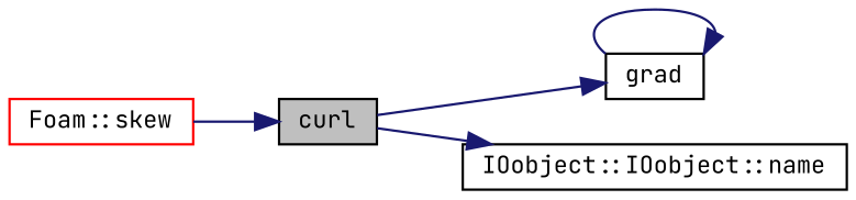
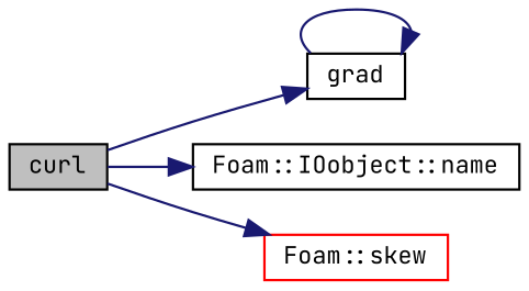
  digraph {
    fontname="JetBrains Mono"
    rankdir=LR
    node [color=black fontname="JetBrains Mono" fontsize=10 shape=record]
    edge [color=midnightblue fontname="JetBrains Mono" fontsize=10 labelfontname=FreeSans labelfontsize=10 style=solid]
    n1 [fillcolor=grey75 fontcolor=black height=0.2 label=curl style=filled width=0.4]
    n2 [height=0.2 label=grad width=0.4]
-   n3 [height=0.2 label="IOobject::IOobject::name" width=0.4]
+   n3 [height=0.2 label="Foam::IOobject::name" width=0.4]
    n4 [color=red height=0.2 label="Foam::skew" width=0.4]
    n1 -> n2
    n1 -> n3
-   n4 -> n1
+   n1 -> n4
    n2 -> n2
  }
